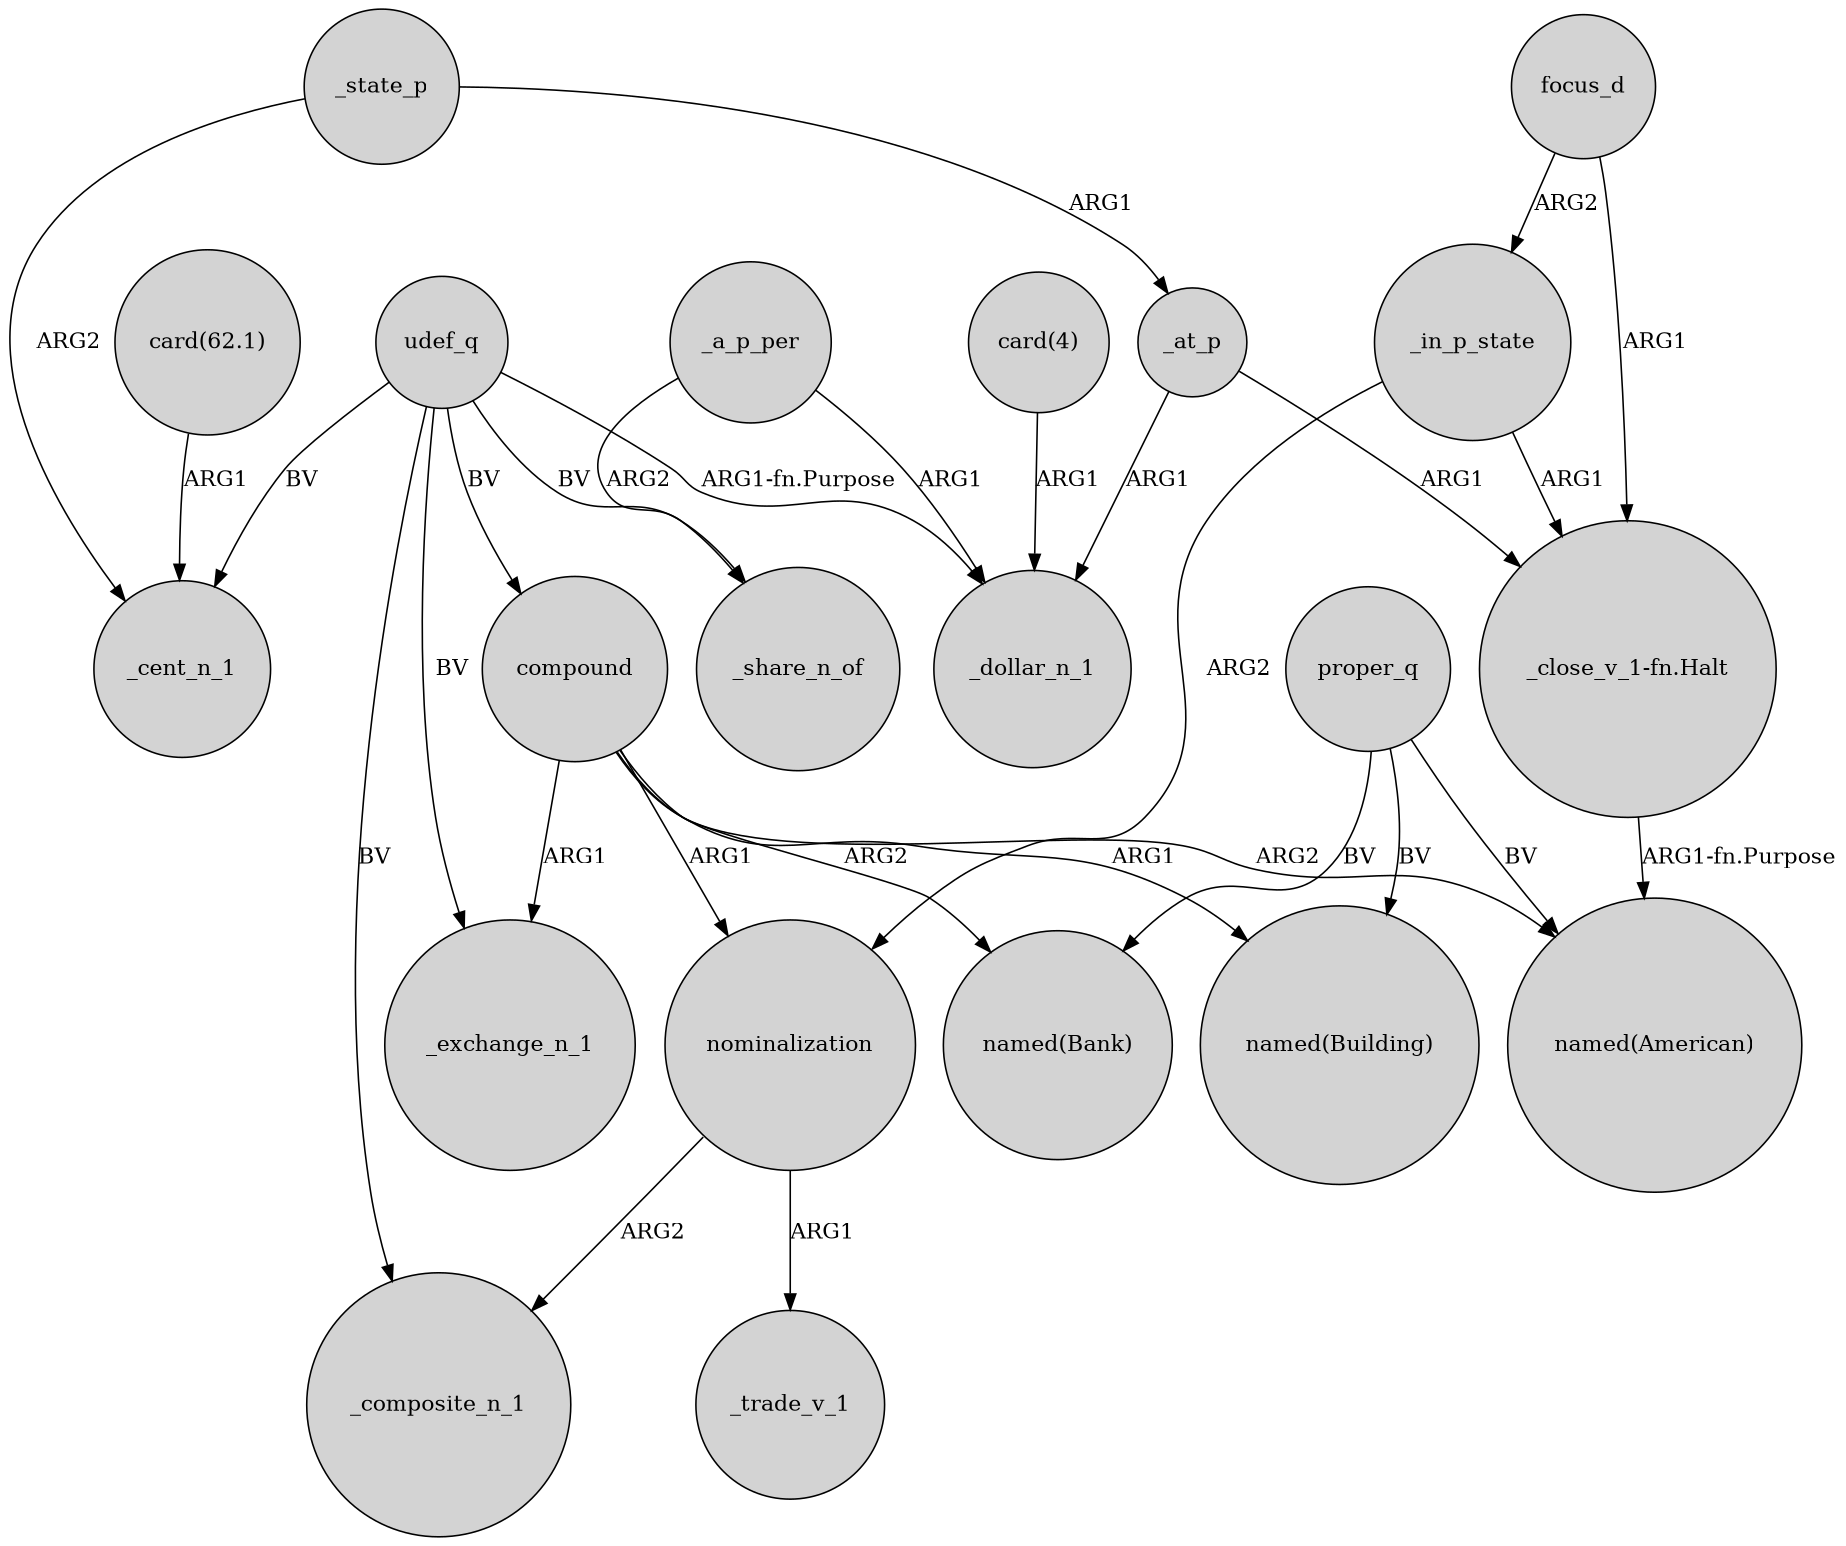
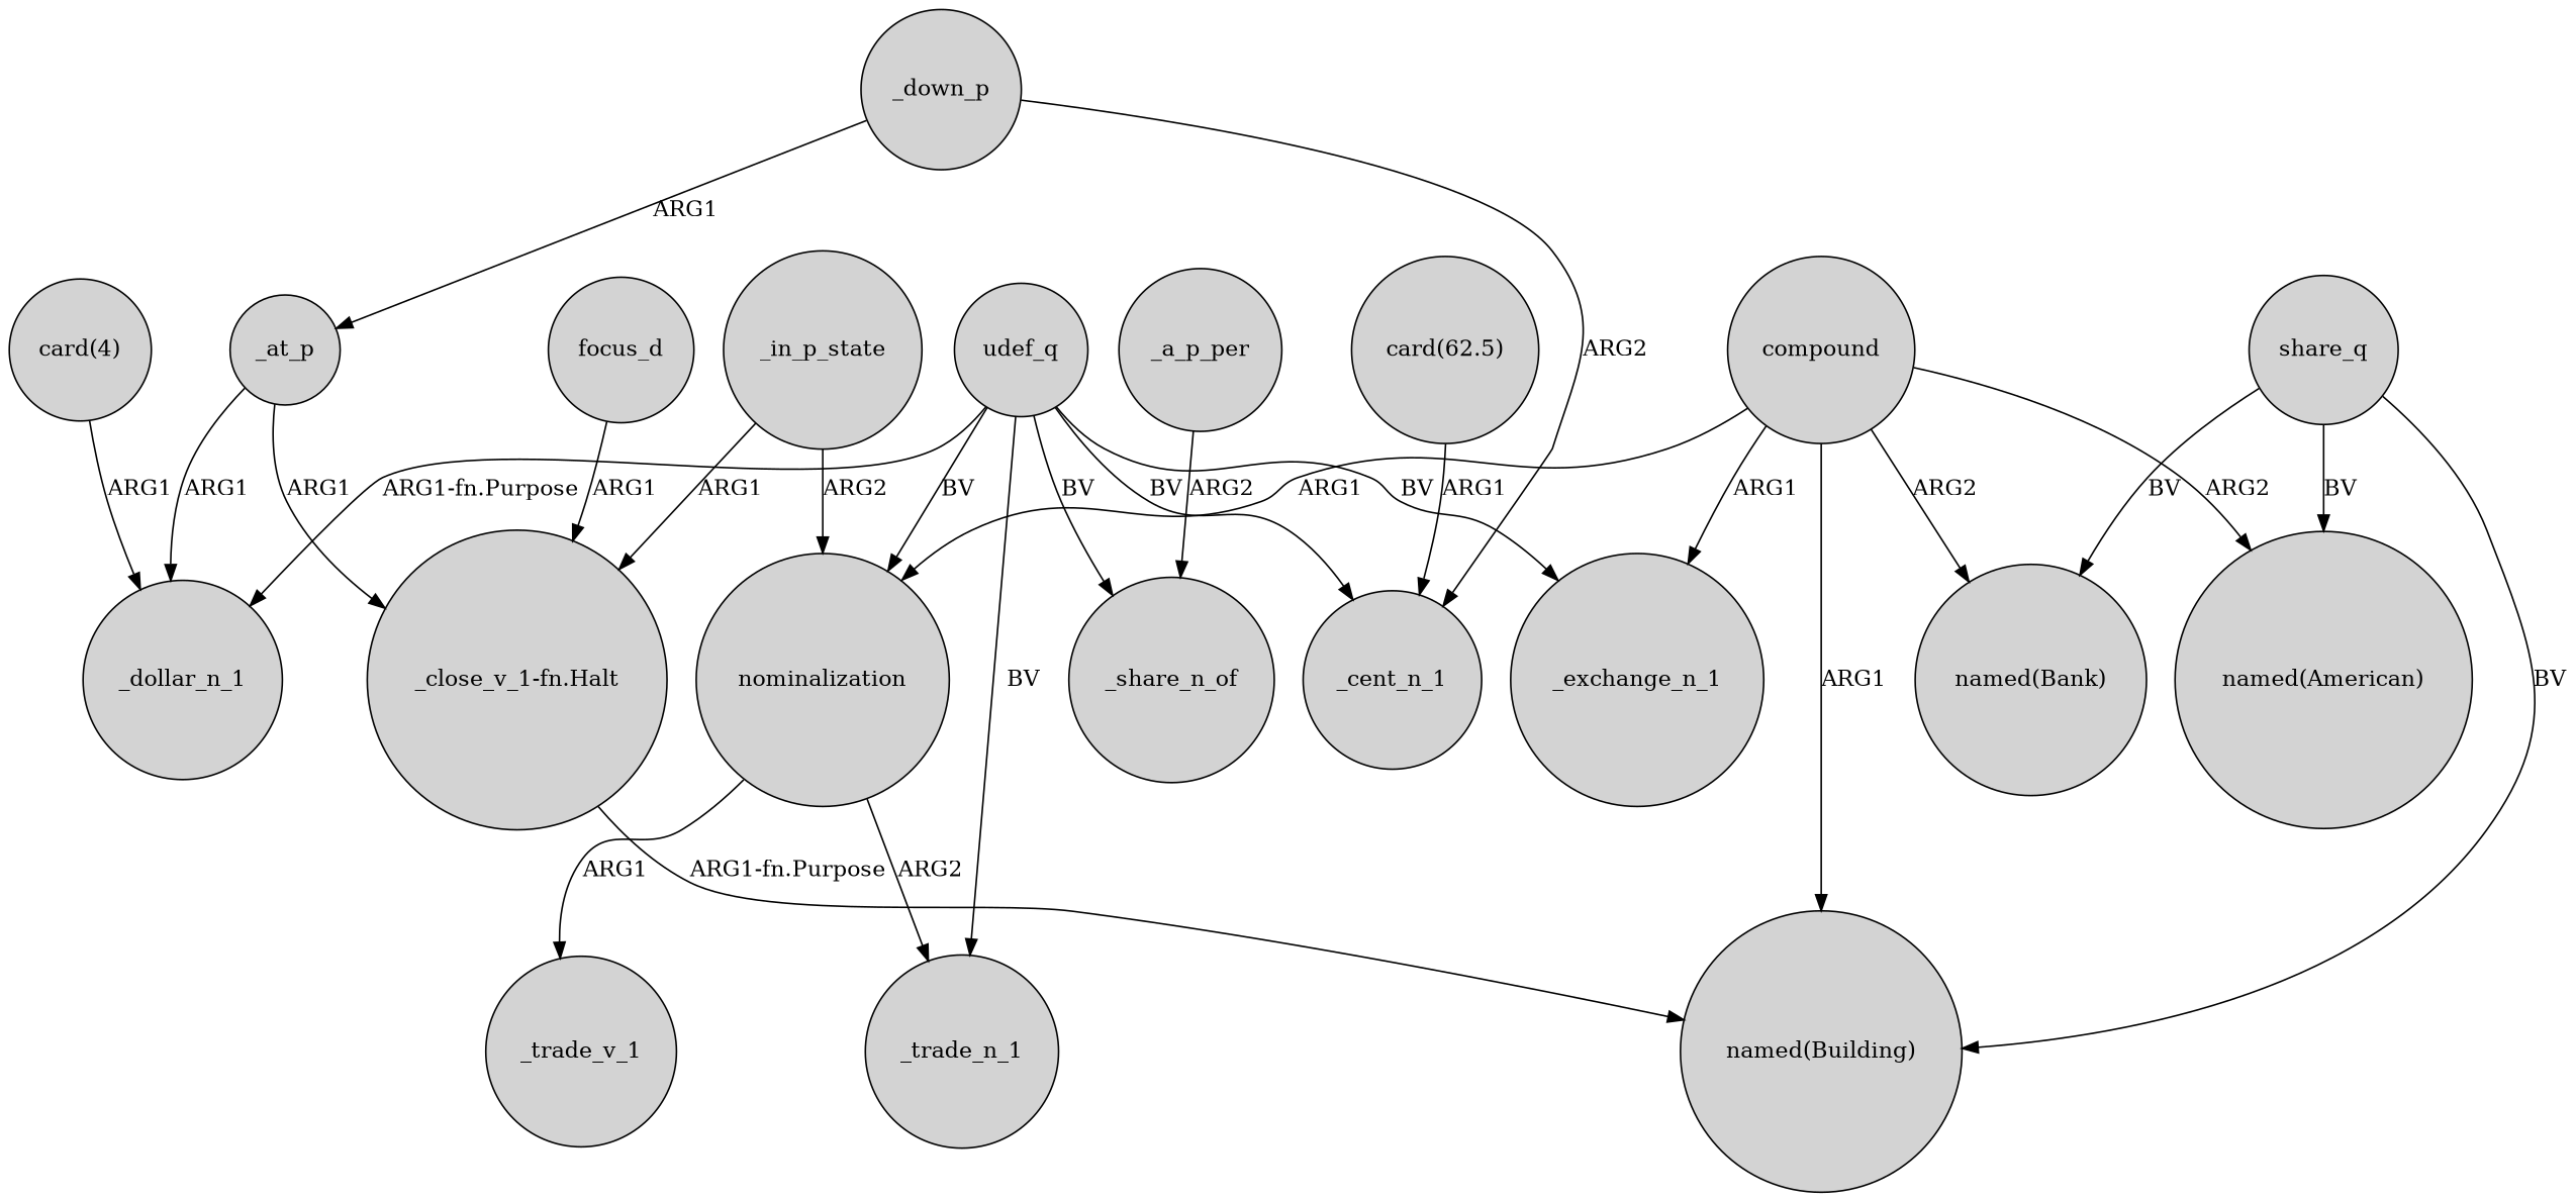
  digraph {
    node [shape=circle style=filled]
    _in_p_state
    nominalization
    "_close_v_1-fn.Halt"
    _trade_v_1
-   _composite_n_1
+   _composite_n_1 [label=_trade_n_1]
    "named(Building)"
    focus_d
-   _down_p [label=_state_p]
+   _down_p
    _at_p
    _cent_n_1
    _dollar_n_1
    "card(4)"
    udef_q
    _exchange_n_1
    _share_n_of
    compound
    "named(Bank)"
    "named(American)"
-   proper_q
+   proper_q [label=share_q]
    _a_p_per
-   "card(62.5)" [label="card(62.1)"]
+   "card(62.5)"
    _in_p_state -> nominalization [label=ARG2]
    _in_p_state -> "_close_v_1-fn.Halt" [label=ARG1]
    nominalization -> _trade_v_1 [label=ARG1]
    nominalization -> _composite_n_1 [label=ARG2]
-   "_close_v_1-fn.Halt" -> "named(American)" [label="ARG1-fn.Purpose"]
-   focus_d -> _in_p_state [label=ARG2]
+   "_close_v_1-fn.Halt" -> "named(Building)" [label="ARG1-fn.Purpose"]
    focus_d -> "_close_v_1-fn.Halt" [label=ARG1]
    _down_p -> _at_p [label=ARG1]
    _down_p -> _cent_n_1 [label=ARG2]
    _at_p -> "_close_v_1-fn.Halt" [label=ARG1]
    _at_p -> _dollar_n_1 [label=ARG1]
    "card(4)" -> _dollar_n_1 [label=ARG1]
-   udef_q -> compound [label=BV]
+   udef_q -> nominalization [label=BV]
    udef_q -> _composite_n_1 [label=BV]
    udef_q -> _cent_n_1 [label=BV]
    udef_q -> _dollar_n_1 [label="ARG1-fn.Purpose"]
    udef_q -> _exchange_n_1 [label=BV]
    udef_q -> _share_n_of [label=BV]
    compound -> nominalization [label=ARG1]
    compound -> "named(Building)" [label=ARG1]
    compound -> _exchange_n_1 [label=ARG1]
    compound -> "named(Bank)" [label=ARG2]
    compound -> "named(American)" [label=ARG2]
    proper_q -> "named(Building)" [label=BV]
    proper_q -> "named(Bank)" [label=BV]
    proper_q -> "named(American)" [label=BV]
-   _a_p_per -> _dollar_n_1 [label=ARG1]
    _a_p_per -> _share_n_of [label=ARG2]
    "card(62.5)" -> _cent_n_1 [label=ARG1]
  }
